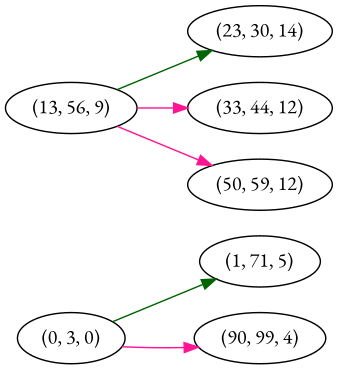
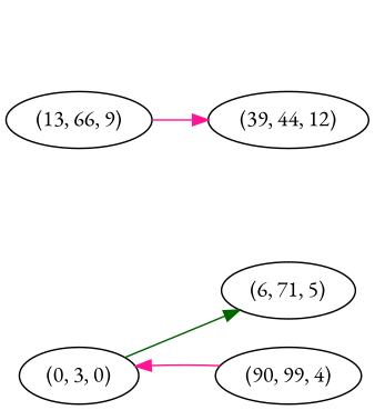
  digraph {
    fontname="EB Garamond"
    rankdir=LR
    node [fontname="EB Garamond"]
    edge [color=deeppink fontname="EB Garamond"]
    n1 [label="(0, 3, 0)"]
-   "(6, 71, 5)" [label="(1, 71, 5)"]
+   "(6, 71, 5)"
    "(90, 99, 4)"
-   "(13, 66, 9)" [label="(13, 56, 9)"]
-   "(23, 30, 14)"
-   "(39, 44, 12)" [label="(33, 44, 12)"]
-   "(50, 59, 12)"
+   "(13, 66, 9)"
+   "(39, 44, 12)"
    n1 -> "(6, 71, 5)" [color=darkgreen]
-   n1 -> "(90, 99, 4)"
-   "(13, 66, 9)" -> "(23, 30, 14)" [color=darkgreen]
+   "(90, 99, 4)" -> n1
    "(13, 66, 9)" -> "(39, 44, 12)"
-   "(13, 66, 9)" -> "(50, 59, 12)"
  }
